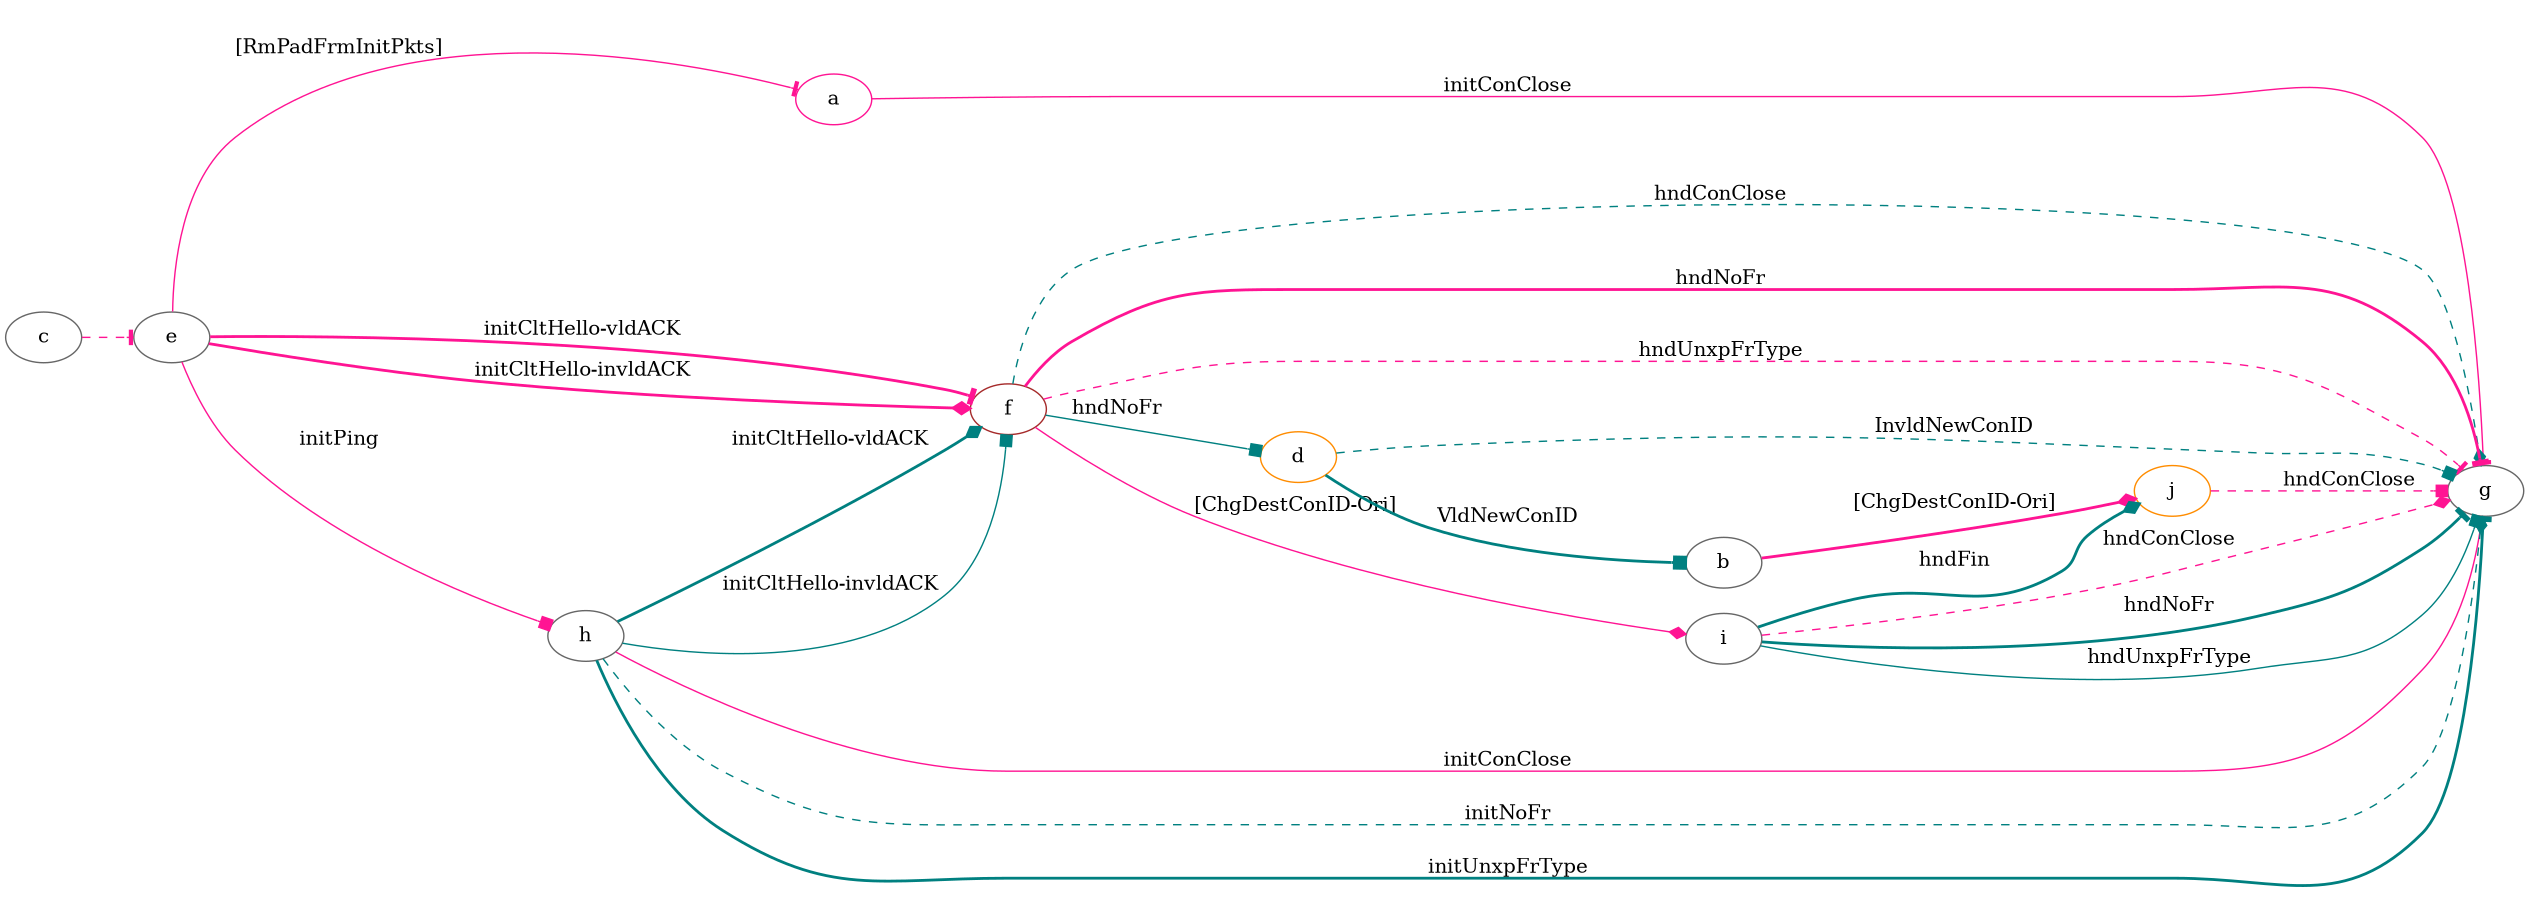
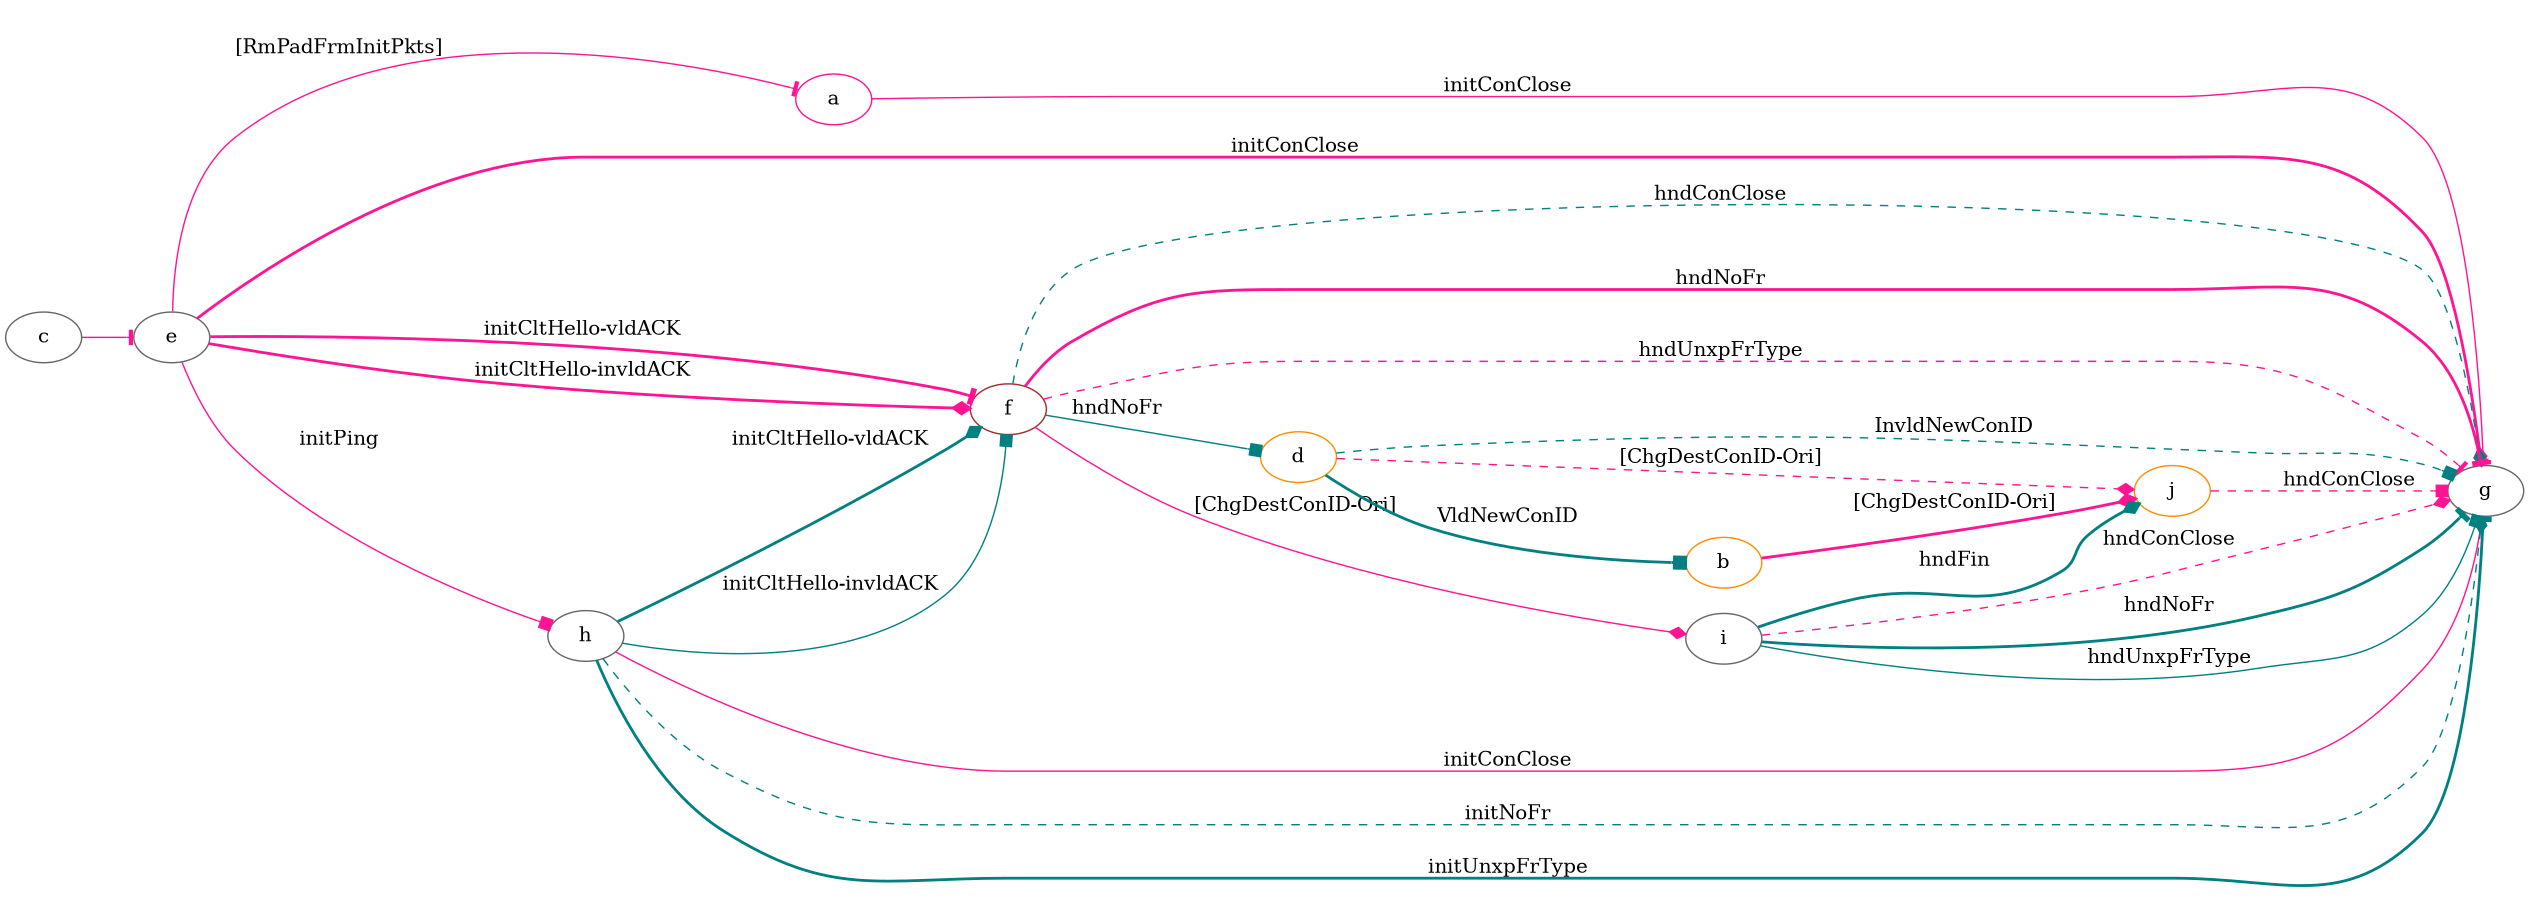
  digraph {
    rankdir=LR
    node [color=gray40]
    edge [arrowhead=diamond color=deeppink style=bold]
    a [color=deeppink]
    g
    j [color=darkorange]
-   b
+   b [color=darkorange]
    c
    e
    f [color=brown]
    h
    d [color=darkorange]
    i
    a -> g [arrowhead=tee label="initConClose " style=solid]
    j -> g [arrowhead=box label="hndConClose " style=dashed]
    b -> j [label="[ChgDestConID-Ori] "]
-   c -> e [arrowhead=tee style=dashed]
+   c -> e [arrowhead=tee style=solid]
    e -> a [arrowhead=tee label="[RmPadFrmInitPkts] " style=solid]
+   e -> g [label="initConClose "]
    e -> f [arrowhead=tee label="initCltHello-vldACK "]
    e -> f [label="initCltHello-invldACK "]
    e -> h [arrowhead=box label="initPing " style=solid]
    f -> g [color=teal label="hndConClose " style=dashed]
    f -> g [arrowhead=tee label="hndNoFr "]
    f -> g [arrowhead=tee label="hndUnxpFrType " style=dashed]
    f -> d [arrowhead=box color=teal label="hndNoFr " style=solid]
    f -> i [label="[ChgDestConID-Ori] " style=solid]
    h -> g [arrowhead=tee label="initConClose " style=solid]
    h -> g [color=teal label="initNoFr " style=dashed]
    h -> g [arrowhead=tee color=teal label="initUnxpFrType "]
    h -> f [color=teal label="initCltHello-vldACK "]
    h -> f [arrowhead=box color=teal label="initCltHello-invldACK " style=solid]
    d -> g [arrowhead=box color=teal label="InvldNewConID " style=dashed]
+   d -> j [label="[ChgDestConID-Ori] " style=dashed]
    d -> b [arrowhead=box color=teal label="VldNewConID "]
    i -> g [label="hndConClose " style=dashed]
    i -> g [arrowhead=tee color=teal label="hndNoFr "]
    i -> g [arrowhead=box color=teal label="hndUnxpFrType " style=solid]
    i -> j [color=teal label="hndFin "]
  }
